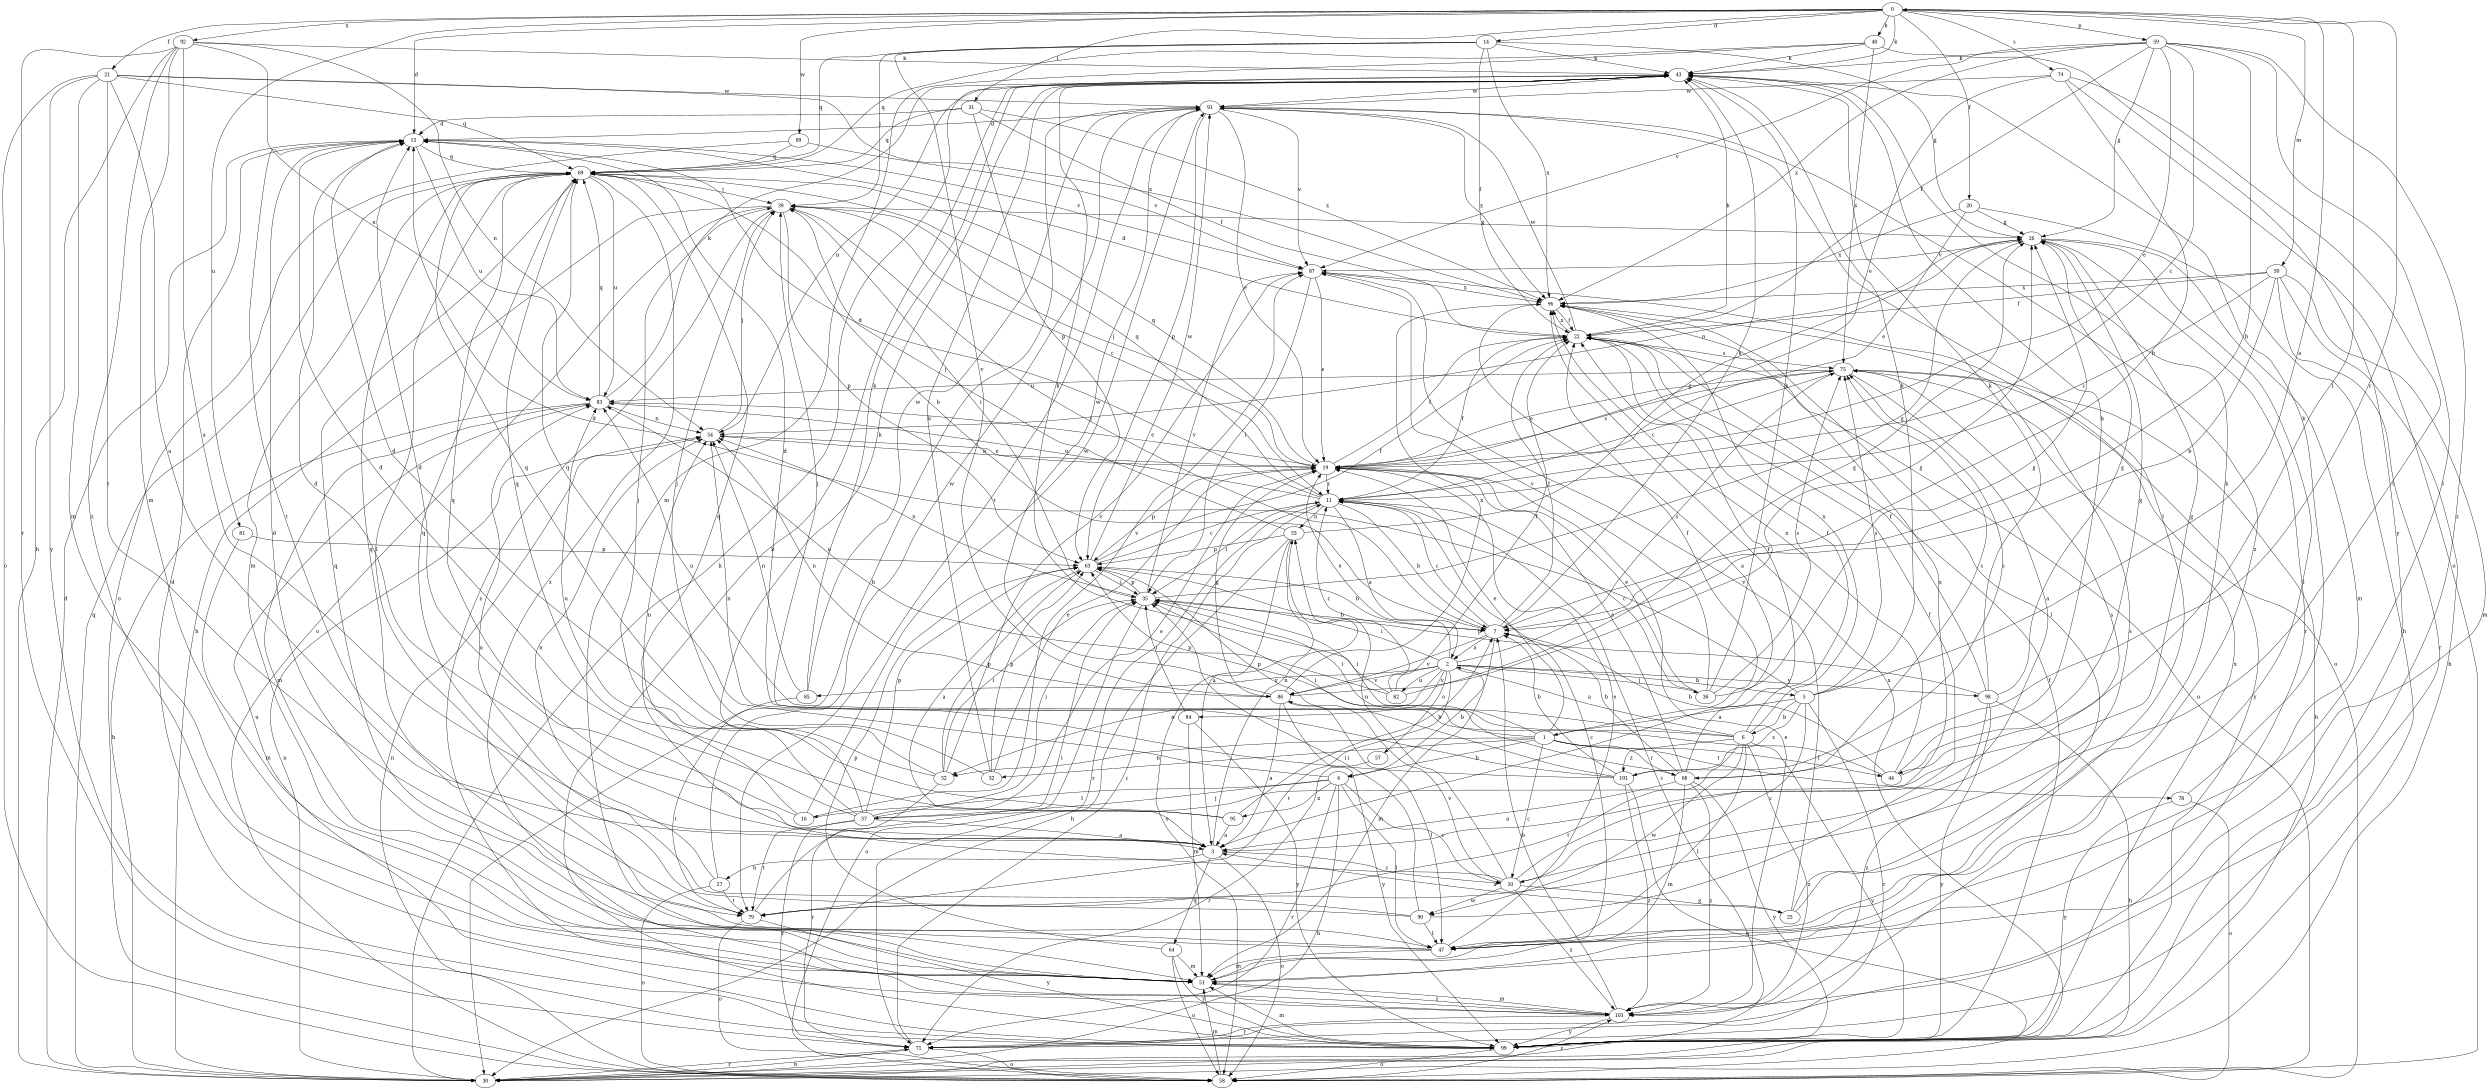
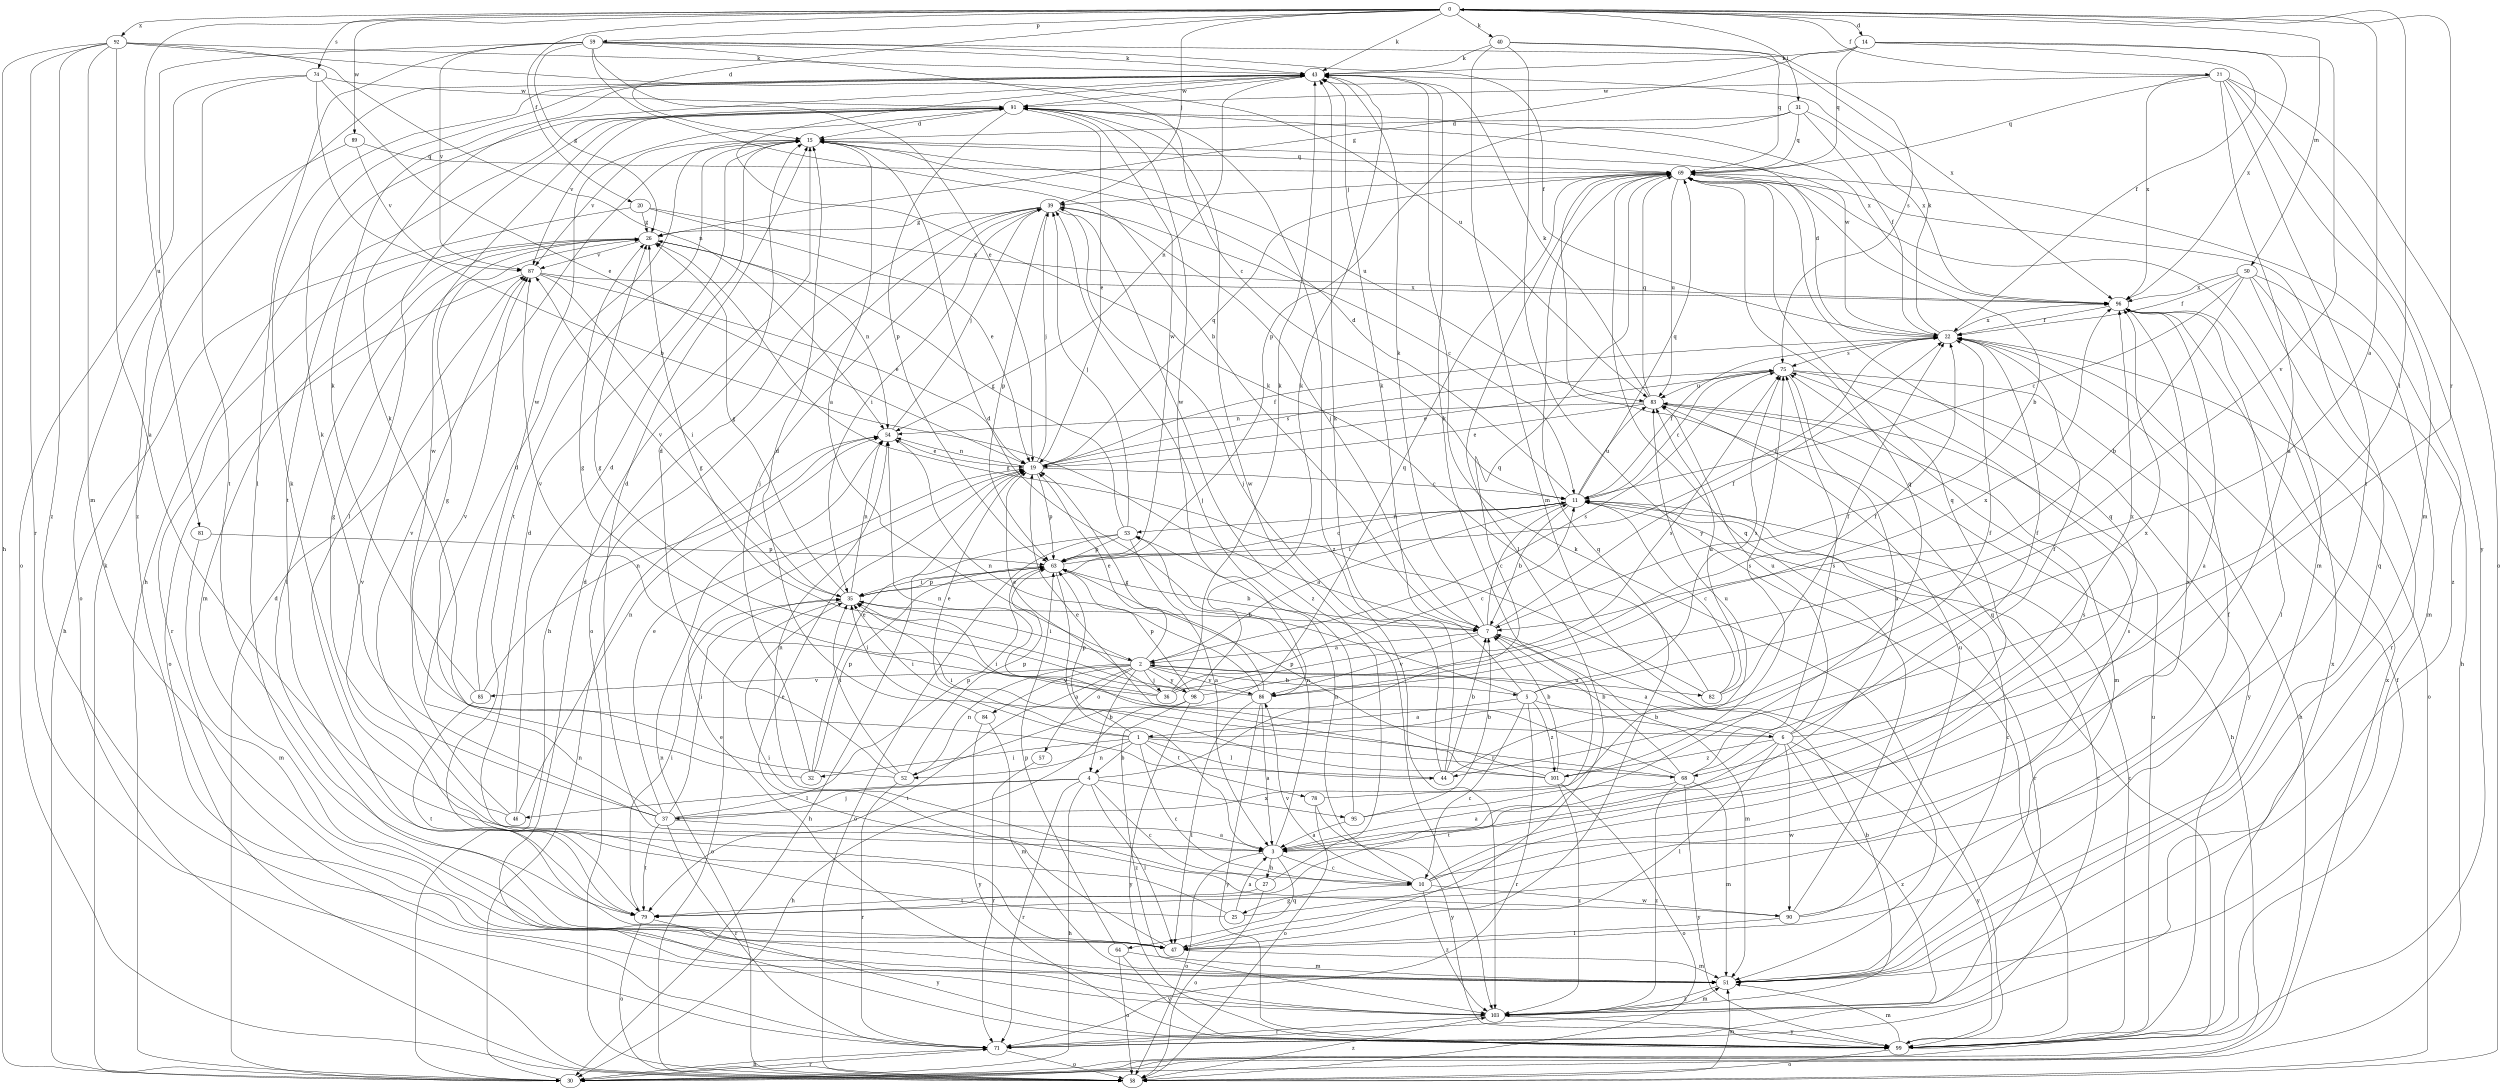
  strict digraph {
    fontname="Noto Serif"
    node [fontname="Noto Serif"]
    edge [fontname="Noto Serif"]
    0
    14
    15
    20
    21
    31
    40
    43
    44
    50
    59
    68
    74
    81
    89
    92
    22
    86
    n19 [label=69]
    96
    39
    26
    2
    79
    83
    87
    19
    30
    3
    58
    99
    51
    91
    63
    75
    54
    7
    71
    11
    47
    103
    35
    1
    4
    10
    32
    52
    78
    37
-   46 [label=16]
+   46
    95
    53
    90
    25
    5
    36
    57
    82
    84
    85
    98
    6
    101
    27
    64
    0 -> 14 [label=d]
    0 -> 15 [label=d]
    0 -> 20 [label=f]
    0 -> 21 [label=f]
    0 -> 31 [label=i]
    0 -> 40 [label=k]
    0 -> 43 [label=k]
    0 -> 44 [label=l]
    0 -> 50 [label=m]
    0 -> 59 [label=p]
    0 -> 68 [label=r]
    0 -> 74 [label=s]
    0 -> 81 [label=u]
    0 -> 89 [label=w]
    0 -> 92 [label=x]
    14 -> 43 [label=k]
    14 -> 22 [label=f]
    14 -> 86 [label=v]
    14 -> n19 [label=q]
    14 -> 96 [label=x]
-   14 -> 39 [label=j]
+   0 -> 39 [label=j]
    14 -> 26 [label=g]
    15 -> n19 [label=q]
+   15 -> 2 [label=a]
    15 -> 79 [label=t]
    15 -> 83 [label=u]
    15 -> 87 [label=v]
    20 -> 96 [label=x]
    20 -> 26 [label=g]
    20 -> 19 [label=e]
    20 -> 30 [label=h]
    21 -> n19 [label=q]
    21 -> 96 [label=x]
    21 -> 79 [label=t]
    21 -> 3 [label=a]
    21 -> 58 [label=o]
    21 -> 99 [label=y]
    21 -> 51 [label=m]
    21 -> 91 [label=w]
    31 -> 15 [label=d]
    31 -> 22 [label=f]
    31 -> n19 [label=q]
    31 -> 96 [label=x]
    31 -> 63 [label=p]
    40 -> 43 [label=k]
    40 -> n19 [label=q]
    40 -> 99 [label=y]
    40 -> 51 [label=m]
    40 -> 75 [label=s]
    43 -> 91 [label=w]
    43 -> 54 [label=n]
    44 -> 43 [label=k]
    44 -> 96 [label=x]
    44 -> 39 [label=j]
    44 -> 26 [label=g]
    44 -> 7 [label=b]
    50 -> 22 [label=f]
    50 -> 96 [label=x]
    50 -> 30 [label=h]
    50 -> 51 [label=m]
    50 -> 7 [label=b]
    50 -> 71 [label=r]
    50 -> 11 [label=c]
    59 -> 43 [label=k]
    59 -> 22 [label=f]
    59 -> 96 [label=x]
    59 -> 26 [label=g]
    59 -> 87 [label=v]
    59 -> 19 [label=e]
    59 -> 7 [label=b]
    59 -> 11 [label=c]
    59 -> 47 [label=l]
    59 -> 103 [label=z]
    68 -> 22 [label=f]
    68 -> 19 [label=e]
    68 -> 3 [label=a]
    68 -> 99 [label=y]
    68 -> 51 [label=m]
    68 -> 75 [label=s]
    68 -> 7 [label=b]
    68 -> 103 [label=z]
    68 -> 35 [label=i]
    74 -> 79 [label=t]
    74 -> 19 [label=e]
    74 -> 58 [label=o]
    74 -> 91 [label=w]
    74 -> 7 [label=b]
    81 -> 51 [label=m]
    81 -> 63 [label=p]
    89 -> n19 [label=q]
    89 -> 87 [label=v]
    89 -> 58 [label=o]
    92 -> 43 [label=k]
    92 -> 83 [label=u]
    92 -> 30 [label=h]
    92 -> 3 [label=a]
    92 -> 51 [label=m]
    92 -> 54 [label=n]
    92 -> 71 [label=r]
    92 -> 103 [label=z]
    22 -> 15 [label=d]
    22 -> 43 [label=k]
    22 -> 96 [label=x]
    22 -> 58 [label=o]
    22 -> 91 [label=w]
    22 -> 75 [label=s]
    86 -> 96 [label=x]
    86 -> 26 [label=g]
    86 -> 19 [label=g]
    86 -> 3 [label=a]
    86 -> 99 [label=y]
    86 -> 91 [label=w]
    86 -> 54 [label=n]
    86 -> 47 [label=l]
    n19 -> 39 [label=j]
    n19 -> 83 [label=u]
    n19 -> 51 [label=m]
    n19 -> 7 [label=b]
    n19 -> 47 [label=l]
    n19 -> 103 [label=z]
    96 -> 22 [label=f]
    96 -> 3 [label=a]
    96 -> 47 [label=l]
    39 -> 26 [label=g]
    39 -> 30 [label=h]
    39 -> 58 [label=o]
    39 -> 63 [label=p]
    39 -> 11 [label=c]
    39 -> 103 [label=z]
    39 -> 35 [label=i]
    26 -> 87 [label=v]
    26 -> 51 [label=m]
    26 -> 54 [label=n]
    26 -> 71 [label=r]
    26 -> 47 [label=l]
    2 -> 86 [label=v]
    2 -> 79 [label=t]
    2 -> 19 [label=e]
    2 -> 75 [label=s]
    2 -> 35 [label=i]
    2 -> 4 [label=b]
    2 -> 52 [label=n]
    2 -> 5 [label=b]
    2 -> 36 [label=j]
    2 -> 57 [label=o]
    2 -> 82 [label=u]
    2 -> 84 [label=v]
    2 -> 85 [label=v]
    2 -> 98 [label=y]
    79 -> 58 [label=o]
    79 -> 99 [label=y]
    79 -> 35 [label=i]
    83 -> 43 [label=k]
    83 -> n19 [label=q]
    83 -> 19 [label=e]
    83 -> 30 [label=h]
    83 -> 51 [label=m]
    83 -> 54 [label=n]
    87 -> 96 [label=x]
    87 -> 19 [label=e]
    87 -> 58 [label=o]
    87 -> 35 [label=i]
    19 -> 22 [label=f]
    19 -> n19 [label=q]
    19 -> 39 [label=j]
    19 -> 63 [label=p]
    19 -> 75 [label=s]
    19 -> 54 [label=n]
    19 -> 11 [label=c]
    30 -> 15 [label=d]
    30 -> 43 [label=k]
    30 -> n19 [label=q]
    30 -> 96 [label=x]
    30 -> 54 [label=n]
    30 -> 71 [label=r]
    3 -> 15 [label=d]
    3 -> n19 [label=q]
    3 -> 58 [label=o]
    3 -> 10 [label=c]
    3 -> 53 [label=n]
    3 -> 27 [label=h]
    3 -> 64 [label=q]
    58 -> 51 [label=m]
    58 -> 54 [label=n]
    58 -> 103 [label=z]
    99 -> 15 [label=d]
    99 -> 43 [label=k]
    99 -> 22 [label=f]
    99 -> 96 [label=x]
    99 -> 83 [label=u]
    99 -> 58 [label=o]
    99 -> 51 [label=m]
    99 -> 11 [label=c]
    51 -> n19 [label=q]
    51 -> 11 [label=c]
    51 -> 103 [label=z]
    91 -> 15 [label=d]
    91 -> 96 [label=x]
    91 -> 79 [label=t]
    91 -> 87 [label=v]
    91 -> 19 [label=e]
    91 -> 30 [label=h]
    91 -> 63 [label=p]
    91 -> 47 [label=l]
    91 -> 103 [label=z]
    63 -> 22 [label=f]
    63 -> 3 [label=a]
    63 -> 91 [label=w]
    63 -> 7 [label=b]
    63 -> 11 [label=c]
    63 -> 35 [label=i]
    75 -> 83 [label=u]
    75 -> 19 [label=e]
    75 -> 30 [label=h]
    75 -> 3 [label=a]
    75 -> 99 [label=y]
    75 -> 11 [label=c]
    54 -> 39 [label=j]
    54 -> 19 [label=e]
    7 -> 43 [label=k]
    7 -> 22 [label=f]
    7 -> 86 [label=v]
    7 -> 39 [label=j]
    7 -> 2 [label=a]
    7 -> 51 [label=m]
    7 -> 11 [label=c]
    71 -> 30 [label=h]
    71 -> 58 [label=o]
    71 -> 11 [label=c]
    11 -> 15 [label=d]
    11 -> 22 [label=f]
    11 -> n19 [label=q]
    11 -> 2 [label=a]
    11 -> 83 [label=u]
    11 -> 7 [label=b]
    11 -> 71 [label=r]
    11 -> 35 [label=i]
    11 -> 53 [label=n]
    47 -> 15 [label=d]
    47 -> n19 [label=q]
    47 -> 19 [label=e]
    47 -> 51 [label=m]
    103 -> 19 [label=e]
    103 -> 99 [label=y]
    103 -> 51 [label=m]
    103 -> 7 [label=b]
    103 -> 71 [label=r]
    35 -> 26 [label=g]
    35 -> 87 [label=v]
    35 -> 58 [label=o]
    35 -> 63 [label=p]
    35 -> 54 [label=n]
    35 -> 7 [label=b]
    1 -> 44 [label=l]
    1 -> 68 [label=r]
    1 -> 22 [label=f]
    1 -> 19 [label=e]
    1 -> 63 [label=p]
    1 -> 35 [label=i]
    1 -> 4 [label=b]
    1 -> 10 [label=c]
    1 -> 32 [label=i]
    1 -> 52 [label=n]
    1 -> 78 [label=t]
    4 -> n19 [label=q]
    4 -> 30 [label=h]
    4 -> 71 [label=r]
    4 -> 47 [label=l]
    4 -> 10 [label=c]
    4 -> 37 [label=j]
    4 -> 46 [label=l]
    4 -> 95 [label=x]
    10 -> 86 [label=v]
    10 -> n19 [label=q]
    10 -> 96 [label=x]
    10 -> 75 [label=s]
    10 -> 103 [label=z]
    10 -> 53 [label=n]
    10 -> 90 [label=w]
    10 -> 25 [label=g]
    32 -> 43 [label=k]
    32 -> 39 [label=j]
    32 -> 19 [label=e]
    32 -> 63 [label=p]
    52 -> 15 [label=d]
    52 -> n19 [label=q]
    52 -> 87 [label=v]
    52 -> 63 [label=p]
    52 -> 71 [label=r]
    52 -> 35 [label=i]
    78 -> 43 [label=k]
    78 -> 58 [label=o]
    78 -> 99 [label=y]
    37 -> 15 [label=d]
    37 -> 43 [label=k]
    37 -> 26 [label=g]
    37 -> 79 [label=t]
    37 -> 83 [label=u]
    37 -> 19 [label=e]
    37 -> 3 [label=a]
    37 -> 63 [label=p]
    37 -> 71 [label=r]
    37 -> 35 [label=i]
    46 -> 15 [label=d]
    46 -> 87 [label=v]
    46 -> 91 [label=w]
    46 -> 54 [label=n]
    95 -> n19 [label=q]
    95 -> 39 [label=j]
    95 -> 3 [label=a]
    95 -> 7 [label=b]
    53 -> 39 [label=j]
    53 -> 26 [label=g]
    53 -> 30 [label=h]
    53 -> 3 [label=a]
    53 -> 58 [label=o]
    53 -> 63 [label=p]
    90 -> 22 [label=f]
    90 -> n19 [label=q]
    90 -> 83 [label=u]
    90 -> 47 [label=l]
    90 -> 35 [label=i]
    25 -> 43 [label=k]
    25 -> 87 [label=v]
    25 -> 3 [label=a]
    25 -> 75 [label=s]
    5 -> 0 [label=a]
    5 -> 15 [label=d]
    5 -> 43 [label=k]
    5 -> 75 [label=s]
    5 -> 71 [label=r]
    5 -> 1 [label=a]
    5 -> 10 [label=c]
    5 -> 6 [label=b]
    5 -> 101 [label=z]
    36 -> 43 [label=k]
    36 -> 26 [label=g]
    36 -> 87 [label=v]
    36 -> 19 [label=e]
    36 -> 75 [label=s]
    36 -> 11 [label=c]
    57 -> 71 [label=r]
    82 -> 43 [label=k]
    82 -> 22 [label=f]
    82 -> 26 [label=g]
    82 -> 83 [label=u]
    82 -> 11 [label=c]
    84 -> 99 [label=y]
    84 -> 51 [label=m]
    84 -> 35 [label=i]
    85 -> 43 [label=k]
    85 -> 79 [label=t]
    85 -> 91 [label=w]
    85 -> 54 [label=n]
    98 -> 43 [label=k]
    98 -> 22 [label=f]
    98 -> 26 [label=g]
    98 -> 30 [label=h]
    98 -> 99 [label=y]
    98 -> 63 [label=p]
    98 -> 103 [label=z]
    6 -> 22 [label=f]
    6 -> 96 [label=x]
    6 -> 2 [label=a]
    6 -> 79 [label=t]
    6 -> 83 [label=u]
    6 -> 99 [label=y]
    6 -> 47 [label=l]
    6 -> 103 [label=z]
    6 -> 35 [label=i]
    6 -> 90 [label=w]
    6 -> 101 [label=z]
    101 -> 15 [label=d]
    101 -> 58 [label=o]
    101 -> 63 [label=p]
    101 -> 75 [label=s]
    101 -> 54 [label=n]
    101 -> 7 [label=b]
    101 -> 103 [label=z]
    27 -> 79 [label=t]
    27 -> 58 [label=o]
    27 -> 91 [label=w]
    27 -> 54 [label=n]
    64 -> 58 [label=o]
    64 -> 99 [label=y]
    64 -> 51 [label=m]
    64 -> 63 [label=p]
  }
